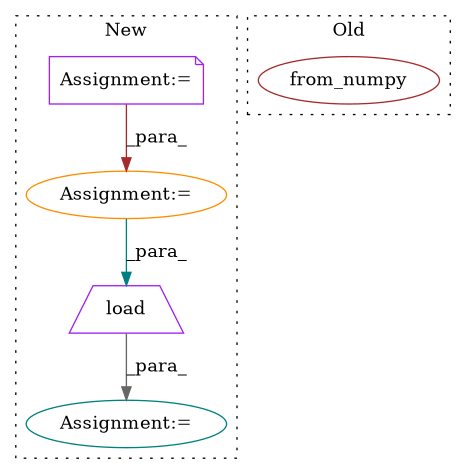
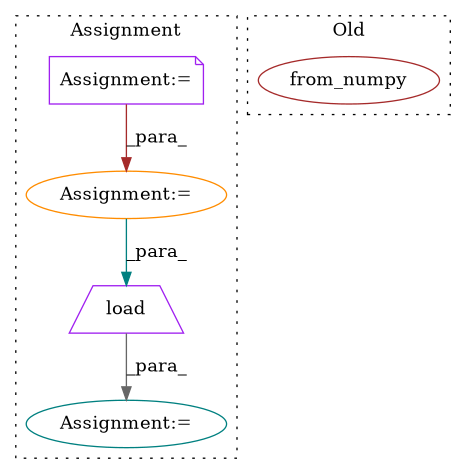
  digraph {
    node [a=7 l=1 shape=ellipse style=filled fillcolor=white color=purple]
    n1 [a=32 l="5,1" label=load s="585,640" shape=trapezium]
    n2 [label="Assignment:=" s=508 color=darkorange]
    n3 [l=2 label="Assignment:=" s=577 color=teal]
    n4 [label="Assignment:=" s=486 shape=note]
    n5 [a=32 l="11,1" label=from_numpy s="893,932" color=brown]
    subgraph cluster_1 {
-     label=New
+     label=Assignment
      style=dotted
      n1
      n2
      n3
      n4
    }
    subgraph cluster_2 {
      label=Old
      style=dotted
      n5
    }
    n1 -> n3 [label=_para_ color=gray40]
    n2 -> n1 [label=_para_ color=teal]
    n4 -> n2 [label=_para_ color=brown]
  }
